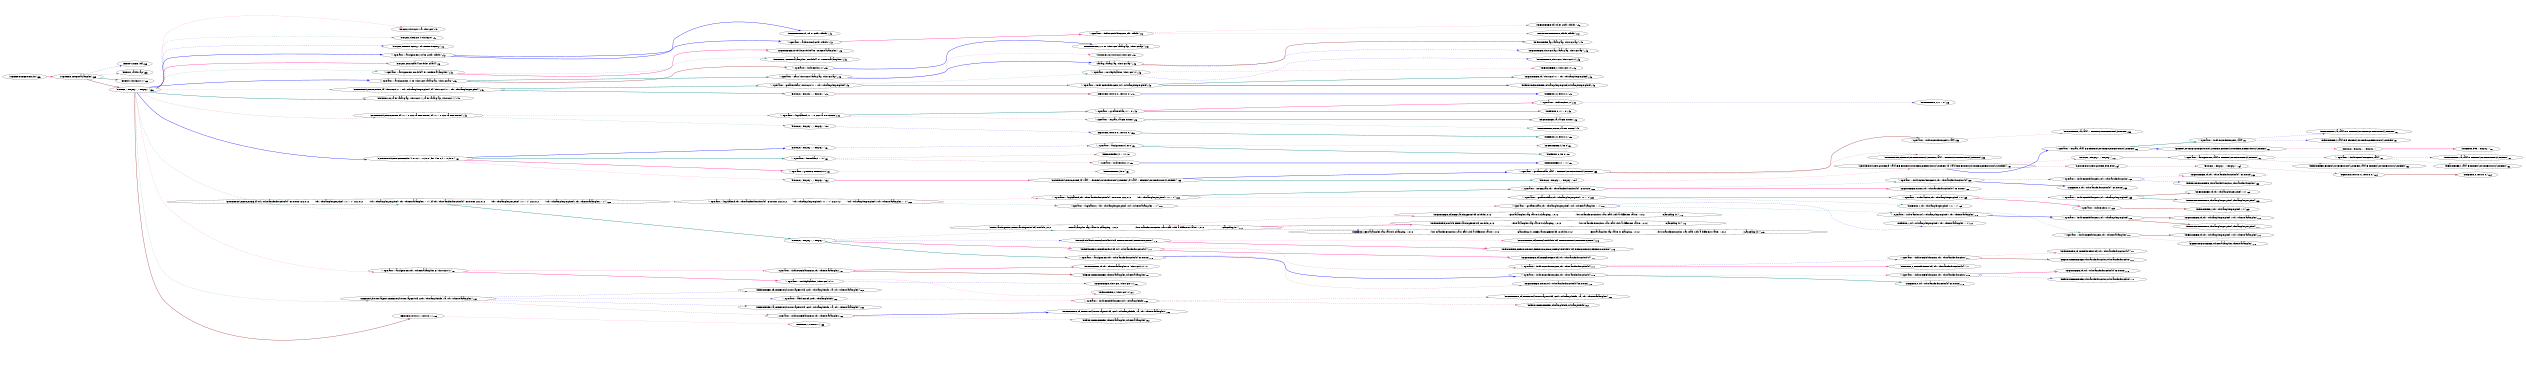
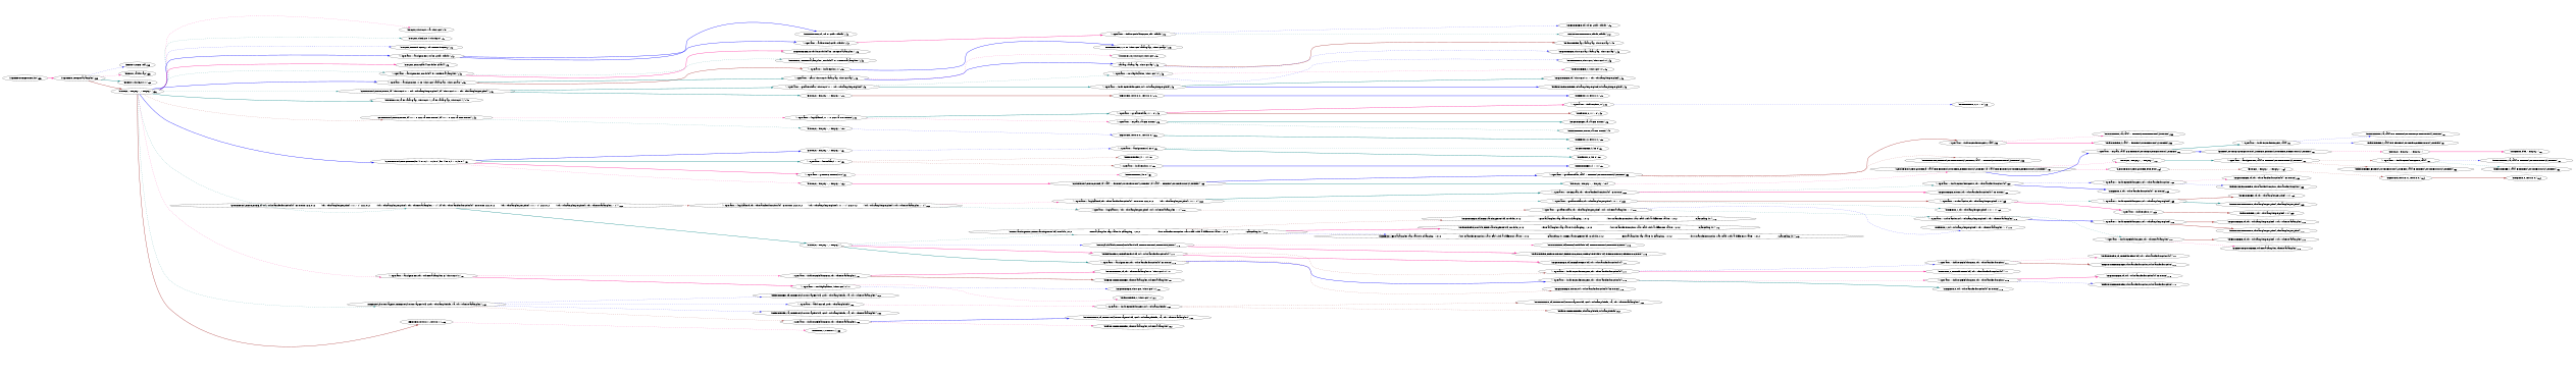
  digraph {
    rankdir=LR
    edge [color=deeppink style=dashed]
    n1 [label=<(METHOD,setExtraSamples)<SUB>135</SUB>>]
    n2 [label=<(PARAM,TIFF *tif)<SUB>135</SUB>>]
    n3 [label=<(PARAM,va_list ap)<SUB>135</SUB>>]
    n4 [label=<(PARAM,uint32_t *v)<SUB>135</SUB>>]
    n5 [label=<(BLOCK,&lt;empty&gt;,&lt;empty&gt;)<SUB>136</SUB>>]
    n6 [label=<(LOCAL,uint16_t* va: uint16_t)<SUB>140</SUB>>]
    n7 [label=<(LOCAL,uint32_t i: uint32_t)<SUB>141</SUB>>]
    n8 [label=<(LOCAL,TIFFDirectory* td: TIFFDirectory)<SUB>142</SUB>>]
    n9 [label=<(&lt;operator&gt;.assignment,*td = &amp;tif-&gt;tif_dir)<SUB>142</SUB>>]
    n10 [label=<(LOCAL,constchar[] module: char[])<SUB>143</SUB>>]
    n11 [label=<(&lt;operator&gt;.assignment,module[] = &quot;setExtraSamples&quot;)<SUB>143</SUB>>]
    n12 [label=<(&lt;operator&gt;.assignment,*v = (uint16_t)va_arg(ap, uint16_vap))<SUB>145</SUB>>]
    n13 [label=<(CONTROL_STRUCTURE,if ((uint16_t)*v &gt; td-&gt;td_samplesperpixel),if ((uint16_t)*v &gt; td-&gt;td_samplesperpixel))<SUB>146</SUB>>]
    n14 [label=<(UNKNOWN,va = va_arg(ap, uint16_t *);,va = va_arg(ap, uint16_t *);)<SUB>148</SUB>>]
    n15 [label=<(CONTROL_STRUCTURE,if (*v &gt; 0 &amp;&amp; va == NULL),if (*v &gt; 0 &amp;&amp; va == NULL))<SUB>149</SUB>>]
    n16 [label=<(CONTROL_STRUCTURE,for (i = 0;i &lt; *v;i++),for (i = 0;i &lt; *v;i++))<SUB>151</SUB>>]
    n17 [label=<(CONTROL_STRUCTURE,if (td-&gt;td_transferfunction[0] != NULL &amp;&amp;\012        (td-&gt;td_samplesperpixel - *v &gt; 1) &amp;&amp;\012        !(td-&gt;td_samplesperpixel - td-&gt;td_extrasamples &gt; 1)),if (td-&gt;td_transferfunction[0] != NULL &amp;&amp;\012        (td-&gt;td_samplesperpixel - *v &gt; 1) &amp;&amp;\012        !(td-&gt;td_samplesperpixel - td-&gt;td_extrasamples &gt; 1)))<SUB>168</SUB>>]
    n18 [label=<(&lt;operator&gt;.assignment,td-&gt;td_extrasamples = (uint16_t)*v)<SUB>181</SUB>>]
    n19 [label=<(_TIFFsetShortArrayExt,_TIFFsetShortArrayExt(tif, &amp;td-&gt;td_sampleinfo, va, td-&gt;td_extrasamples))<SUB>182</SUB>>]
    n20 [label=<(RETURN,return 1;,return 1;)<SUB>183</SUB>>]
    n21 [label=<(METHOD_RETURN,int)<SUB>135</SUB>>]
    n22 [label=<(IDENTIFIER,td,*td = &amp;tif-&gt;tif_dir)<SUB>142</SUB>>]
    n23 [label=<(&lt;operator&gt;.addressOf,&amp;tif-&gt;tif_dir)<SUB>142</SUB>>]
    n24 [label=<(IDENTIFIER,module,module[] = &quot;setExtraSamples&quot;)<SUB>143</SUB>>]
    n25 [label=<(LITERAL,&quot;setExtraSamples&quot;,module[] = &quot;setExtraSamples&quot;)<SUB>143</SUB>>]
    n26 [label=<(&lt;operator&gt;.indirection,*v)<SUB>145</SUB>>]
    n27 [label=<(&lt;operator&gt;.cast,(uint16_t)va_arg(ap, uint16_vap))<SUB>145</SUB>>]
    n28 [label=<(&lt;operator&gt;.greaterThan,(uint16_t)*v &gt; td-&gt;td_samplesperpixel)<SUB>146</SUB>>]
    n29 [label=<(BLOCK,&lt;empty&gt;,&lt;empty&gt;)<SUB>147</SUB>>]
    n30 [label=<(&lt;operator&gt;.logicalAnd,*v &gt; 0 &amp;&amp; va == NULL)<SUB>149</SUB>>]
    n31 [label=<(BLOCK,&lt;empty&gt;,&lt;empty&gt;)<SUB>150</SUB>>]
    n32 [label=<(BLOCK,&lt;empty&gt;,&lt;empty&gt;)<SUB>151</SUB>>]
    n33 [label=<(&lt;operator&gt;.lessThan,i &lt; *v)<SUB>151</SUB>>]
    n34 [label=<(&lt;operator&gt;.postIncrement,i++)<SUB>151</SUB>>]
    n35 [label=<(BLOCK,&lt;empty&gt;,&lt;empty&gt;)<SUB>152</SUB>>]
    n36 [label=<(&lt;operator&gt;.logicalAnd,td-&gt;td_transferfunction[0] != NULL &amp;&amp;\012        (td-&gt;td_samplesperpixel - *v &gt; 1) &amp;&amp;\012        !(td-&gt;td_samplesperpixel - td-&gt;td_extrasamples &gt; 1))<SUB>168</SUB>>]
    n37 [label=<(BLOCK,&lt;empty&gt;,&lt;empty&gt;)<SUB>171</SUB>>]
    n38 [label=<(&lt;operator&gt;.indirectFieldAccess,td-&gt;td_extrasamples)<SUB>181</SUB>>]
    n39 [label=<(&lt;operator&gt;.multiplication,(uint16_t)*v)<SUB>181</SUB>>]
    n40 [label=<(IDENTIFIER,tif,_TIFFsetShortArrayExt(tif, &amp;td-&gt;td_sampleinfo, va, td-&gt;td_extrasamples))<SUB>182</SUB>>]
    n41 [label=<(&lt;operator&gt;.addressOf,&amp;td-&gt;td_sampleinfo)<SUB>182</SUB>>]
    n42 [label=<(IDENTIFIER,va,_TIFFsetShortArrayExt(tif, &amp;td-&gt;td_sampleinfo, va, td-&gt;td_extrasamples))<SUB>182</SUB>>]
    n43 [label=<(&lt;operator&gt;.indirectFieldAccess,td-&gt;td_extrasamples)<SUB>182</SUB>>]
    n44 [label=<(LITERAL,1,return 1;)<SUB>183</SUB>>]
    n45 [label=<(&lt;operator&gt;.indirectFieldAccess,tif-&gt;tif_dir)<SUB>142</SUB>>]
    n46 [label=<(IDENTIFIER,tif,*td = &amp;tif-&gt;tif_dir)<SUB>142</SUB>>]
    n47 [label=<(FIELD_IDENTIFIER,tif_dir,tif_dir)<SUB>142</SUB>>]
    n48 [label=<(IDENTIFIER,v,*v = (uint16_t)va_arg(ap, uint16_vap))<SUB>145</SUB>>]
    n49 [label=<(UNKNOWN,uint16_t,uint16_t)<SUB>145</SUB>>]
    n50 [label=<(va_arg,va_arg(ap, uint16_vap))<SUB>145</SUB>>]
    n51 [label=<(IDENTIFIER,ap,va_arg(ap, uint16_vap))<SUB>145</SUB>>]
    n52 [label=<(IDENTIFIER,uint16_vap,va_arg(ap, uint16_vap))<SUB>145</SUB>>]
    n53 [label=<(&lt;operator&gt;.multiplication,(uint16_t)*v)<SUB>146</SUB>>]
    n54 [label=<(&lt;operator&gt;.indirectFieldAccess,td-&gt;td_samplesperpixel)<SUB>146</SUB>>]
    n55 [label=<(RETURN,return 0;,return 0;)<SUB>147</SUB>>]
    n56 [label=<(IDENTIFIER,uint16_t,(uint16_t)*v)<SUB>146</SUB>>]
    n57 [label=<(IDENTIFIER,v,(uint16_t)*v)<SUB>146</SUB>>]
    n58 [label=<(IDENTIFIER,td,(uint16_t)*v &gt; td-&gt;td_samplesperpixel)<SUB>146</SUB>>]
    n59 [label=<(FIELD_IDENTIFIER,td_samplesperpixel,td_samplesperpixel)<SUB>146</SUB>>]
    n60 [label=<(LITERAL,0,return 0;)<SUB>147</SUB>>]
    n61 [label=<(&lt;operator&gt;.greaterThan,*v &gt; 0)<SUB>149</SUB>>]
    n62 [label=<(&lt;operator&gt;.equals,va == NULL)<SUB>149</SUB>>]
    n63 [label=<(RETURN,return 0;,return 0;)<SUB>150</SUB>>]
    n64 [label=<(&lt;operator&gt;.indirection,*v)<SUB>149</SUB>>]
    n65 [label=<(LITERAL,0,*v &gt; 0)<SUB>149</SUB>>]
    n66 [label=<(IDENTIFIER,va,va == NULL)<SUB>149</SUB>>]
    n67 [label=<(IDENTIFIER,NULL,va == NULL)<SUB>149</SUB>>]
    n68 [label=<(IDENTIFIER,v,*v &gt; 0)<SUB>149</SUB>>]
    n69 [label=<(LITERAL,0,return 0;)<SUB>150</SUB>>]
    n70 [label=<(&lt;operator&gt;.assignment,i = 0)<SUB>151</SUB>>]
    n71 [label=<(IDENTIFIER,i,i &lt; *v)<SUB>151</SUB>>]
    n72 [label=<(&lt;operator&gt;.indirection,*v)<SUB>151</SUB>>]
    n73 [label=<(IDENTIFIER,i,i++)<SUB>151</SUB>>]
    n74 [label=<(CONTROL_STRUCTURE,if (va[i] &gt; EXTRASAMPLE_UNASSALPHA),if (va[i] &gt; EXTRASAMPLE_UNASSALPHA))<SUB>153</SUB>>]
    n75 [label=<(IDENTIFIER,i,i = 0)<SUB>151</SUB>>]
    n76 [label=<(LITERAL,0,i = 0)<SUB>151</SUB>>]
    n77 [label=<(IDENTIFIER,v,i &lt; *v)<SUB>151</SUB>>]
    n78 [label=<(&lt;operator&gt;.greaterThan,va[i] &gt; EXTRASAMPLE_UNASSALPHA)<SUB>153</SUB>>]
    n79 [label=<(BLOCK,&lt;empty&gt;,&lt;empty&gt;)<SUB>154</SUB>>]
    n80 [label=<(&lt;operator&gt;.indirectIndexAccess,va[i])<SUB>153</SUB>>]
    n81 [label=<(IDENTIFIER,EXTRASAMPLE_UNASSALPHA,va[i] &gt; EXTRASAMPLE_UNASSALPHA)<SUB>153</SUB>>]
    n82 [label=<(CONTROL_STRUCTURE,if (va[i] == EXTRASAMPLE_COREL_UNASSALPHA),if (va[i] == EXTRASAMPLE_COREL_UNASSALPHA))<SUB>161</SUB>>]
    n83 [label=<(IDENTIFIER,va,va[i] &gt; EXTRASAMPLE_UNASSALPHA)<SUB>153</SUB>>]
+   n84 [label=<(IDENTIFIER,i,va[i] &gt; EXTRASAMPLE_UNASSALPHA)<SUB>153</SUB>>]
    n85 [label=<(&lt;operator&gt;.equals,va[i] == EXTRASAMPLE_COREL_UNASSALPHA)<SUB>161</SUB>>]
    n86 [label=<(BLOCK,&lt;empty&gt;,&lt;empty&gt;)<SUB>162</SUB>>]
    n87 [label=<(CONTROL_STRUCTURE,else,else)<SUB>164</SUB>>]
    n88 [label=<(&lt;operator&gt;.indirectIndexAccess,va[i])<SUB>161</SUB>>]
    n89 [label=<(EXTRASAMPLE_COREL_UNASSALPHA,EXTRASAMPLE_COREL_UNASSALPHA)<SUB>161</SUB>>]
    n90 [label=<(&lt;operator&gt;.assignment,va[i] = EXTRASAMPLE_UNASSALPHA)<SUB>162</SUB>>]
    n91 [label=<(BLOCK,&lt;empty&gt;,&lt;empty&gt;)<SUB>164</SUB>>]
    n92 [label=<(IDENTIFIER,va,va[i] == EXTRASAMPLE_COREL_UNASSALPHA)<SUB>161</SUB>>]
    n93 [label=<(IDENTIFIER,i,va[i] == EXTRASAMPLE_COREL_UNASSALPHA)<SUB>161</SUB>>]
    n94 [label=<(BLOCK,&lt;empty&gt;,&lt;empty&gt;)>]
    n95 [label=<(LITERAL,999,&lt;empty&gt;)<SUB>161</SUB>>]
    n96 [label=<(&lt;operator&gt;.indirectIndexAccess,va[i])<SUB>162</SUB>>]
    n97 [label=<(IDENTIFIER,EXTRASAMPLE_UNASSALPHA,va[i] = EXTRASAMPLE_UNASSALPHA)<SUB>162</SUB>>]
    n98 [label=<(IDENTIFIER,va,va[i] = EXTRASAMPLE_UNASSALPHA)<SUB>162</SUB>>]
    n99 [label=<(IDENTIFIER,i,va[i] = EXTRASAMPLE_UNASSALPHA)<SUB>162</SUB>>]
    n100 [label=<(RETURN,return 0;,return 0;)<SUB>164</SUB>>]
    n101 [label=<(LITERAL,0,return 0;)<SUB>164</SUB>>]
    n102 [label=<(&lt;operator&gt;.logicalAnd,td-&gt;td_transferfunction[0] != NULL &amp;&amp;\012        (td-&gt;td_samplesperpixel - *v &gt; 1))<SUB>168</SUB>>]
    n103 [label=<(&lt;operator&gt;.logicalNot,!(td-&gt;td_samplesperpixel - td-&gt;td_extrasamples &gt; 1))<SUB>170</SUB>>]
    n104 [label=<(TIFFWarningExtR,TIFFWarningExtR(tif, module,\012                        &quot;ExtraSamples tag value is changing, &quot;\012                        &quot;but TransferFunction was read with a different value. &quot;\012                        &quot;Canceling it&quot;))<SUB>172</SUB>>]
    n105 [label=<(TIFFClrFieldBit,TIFFClrFieldBit(tif, FIELD_TRANSFERFUNCTION))<SUB>176</SUB>>]
    n106 [label=<(_TIFFfreeExt,_TIFFfreeExt(tif, td-&gt;td_transferfunction[0]))<SUB>177</SUB>>]
    n107 [label=<(&lt;operator&gt;.assignment,td-&gt;td_transferfunction[0] = NULL)<SUB>178</SUB>>]
    n108 [label=<(&lt;operator&gt;.notEquals,td-&gt;td_transferfunction[0] != NULL)<SUB>168</SUB>>]
    n109 [label=<(&lt;operator&gt;.greaterThan,td-&gt;td_samplesperpixel - *v &gt; 1)<SUB>169</SUB>>]
    n110 [label=<(&lt;operator&gt;.greaterThan,td-&gt;td_samplesperpixel - td-&gt;td_extrasamples &gt; 1)<SUB>170</SUB>>]
    n111 [label=<(&lt;operator&gt;.indirectIndexAccess,td-&gt;td_transferfunction[0])<SUB>168</SUB>>]
    n112 [label=<(IDENTIFIER,NULL,td-&gt;td_transferfunction[0] != NULL)<SUB>168</SUB>>]
    n113 [label=<(&lt;operator&gt;.subtraction,td-&gt;td_samplesperpixel - *v)<SUB>169</SUB>>]
    n114 [label=<(LITERAL,1,td-&gt;td_samplesperpixel - *v &gt; 1)<SUB>169</SUB>>]
    n115 [label=<(&lt;operator&gt;.indirectFieldAccess,td-&gt;td_transferfunction)<SUB>168</SUB>>]
    n116 [label=<(LITERAL,0,td-&gt;td_transferfunction[0] != NULL)<SUB>168</SUB>>]
    n117 [label=<(IDENTIFIER,td,td-&gt;td_transferfunction[0] != NULL)<SUB>168</SUB>>]
    n118 [label=<(FIELD_IDENTIFIER,td_transferfunction,td_transferfunction)<SUB>168</SUB>>]
    n119 [label=<(&lt;operator&gt;.indirectFieldAccess,td-&gt;td_samplesperpixel)<SUB>169</SUB>>]
    n120 [label=<(&lt;operator&gt;.indirection,*v)<SUB>169</SUB>>]
    n121 [label=<(IDENTIFIER,td,td-&gt;td_samplesperpixel - *v)<SUB>169</SUB>>]
    n122 [label=<(FIELD_IDENTIFIER,td_samplesperpixel,td_samplesperpixel)<SUB>169</SUB>>]
    n123 [label=<(IDENTIFIER,v,td-&gt;td_samplesperpixel - *v)<SUB>169</SUB>>]
    n124 [label=<(&lt;operator&gt;.subtraction,td-&gt;td_samplesperpixel - td-&gt;td_extrasamples)<SUB>170</SUB>>]
    n125 [label=<(LITERAL,1,td-&gt;td_samplesperpixel - td-&gt;td_extrasamples &gt; 1)<SUB>170</SUB>>]
    n126 [label=<(&lt;operator&gt;.indirectFieldAccess,td-&gt;td_samplesperpixel)<SUB>170</SUB>>]
    n127 [label=<(&lt;operator&gt;.indirectFieldAccess,td-&gt;td_extrasamples)<SUB>170</SUB>>]
    n128 [label=<(IDENTIFIER,td,td-&gt;td_samplesperpixel - td-&gt;td_extrasamples)<SUB>170</SUB>>]
    n129 [label=<(FIELD_IDENTIFIER,td_samplesperpixel,td_samplesperpixel)<SUB>170</SUB>>]
    n130 [label=<(IDENTIFIER,td,td-&gt;td_samplesperpixel - td-&gt;td_extrasamples)<SUB>170</SUB>>]
    n131 [label=<(FIELD_IDENTIFIER,td_extrasamples,td_extrasamples)<SUB>170</SUB>>]
    n132 [label=<(IDENTIFIER,tif,TIFFWarningExtR(tif, module,\012                        &quot;ExtraSamples tag value is changing, &quot;\012                        &quot;but TransferFunction was read with a different value. &quot;\012                        &quot;Canceling it&quot;))<SUB>172</SUB>>]
    n133 [label=<(IDENTIFIER,module,TIFFWarningExtR(tif, module,\012                        &quot;ExtraSamples tag value is changing, &quot;\012                        &quot;but TransferFunction was read with a different value. &quot;\012                        &quot;Canceling it&quot;))<SUB>172</SUB>>]
    n134 [label=<(LITERAL,&quot;ExtraSamples tag value is changing, &quot;\012                        &quot;but TransferFunction was read with a different value. &quot;\012                        &quot;Canceling it&quot;,TIFFWarningExtR(tif, module,\012                        &quot;ExtraSamples tag value is changing, &quot;\012                        &quot;but TransferFunction was read with a different value. &quot;\012                        &quot;Canceling it&quot;))<SUB>173</SUB>>]
    n135 [label=<(IDENTIFIER,tif,TIFFClrFieldBit(tif, FIELD_TRANSFERFUNCTION))<SUB>176</SUB>>]
    n136 [label=<(IDENTIFIER,FIELD_TRANSFERFUNCTION,TIFFClrFieldBit(tif, FIELD_TRANSFERFUNCTION))<SUB>176</SUB>>]
    n137 [label=<(IDENTIFIER,tif,_TIFFfreeExt(tif, td-&gt;td_transferfunction[0]))<SUB>177</SUB>>]
    n138 [label=<(&lt;operator&gt;.indirectIndexAccess,td-&gt;td_transferfunction[0])<SUB>177</SUB>>]
    n139 [label=<(&lt;operator&gt;.indirectIndexAccess,td-&gt;td_transferfunction[0])<SUB>178</SUB>>]
    n140 [label=<(IDENTIFIER,NULL,td-&gt;td_transferfunction[0] = NULL)<SUB>178</SUB>>]
    n141 [label=<(&lt;operator&gt;.indirectFieldAccess,td-&gt;td_transferfunction)<SUB>177</SUB>>]
    n142 [label=<(LITERAL,0,_TIFFfreeExt(tif, td-&gt;td_transferfunction[0]))<SUB>177</SUB>>]
    n143 [label=<(IDENTIFIER,td,_TIFFfreeExt(tif, td-&gt;td_transferfunction[0]))<SUB>177</SUB>>]
    n144 [label=<(FIELD_IDENTIFIER,td_transferfunction,td_transferfunction)<SUB>177</SUB>>]
    n145 [label=<(&lt;operator&gt;.indirectFieldAccess,td-&gt;td_transferfunction)<SUB>178</SUB>>]
    n146 [label=<(LITERAL,0,td-&gt;td_transferfunction[0] = NULL)<SUB>178</SUB>>]
    n147 [label=<(IDENTIFIER,td,td-&gt;td_transferfunction[0] = NULL)<SUB>178</SUB>>]
    n148 [label=<(FIELD_IDENTIFIER,td_transferfunction,td_transferfunction)<SUB>178</SUB>>]
    n149 [label=<(IDENTIFIER,td,td-&gt;td_extrasamples = (uint16_t)*v)<SUB>181</SUB>>]
    n150 [label=<(FIELD_IDENTIFIER,td_extrasamples,td_extrasamples)<SUB>181</SUB>>]
    n151 [label=<(IDENTIFIER,uint16_t,(uint16_t)*v)<SUB>181</SUB>>]
    n152 [label=<(IDENTIFIER,v,(uint16_t)*v)<SUB>181</SUB>>]
    n153 [label=<(&lt;operator&gt;.indirectFieldAccess,td-&gt;td_sampleinfo)<SUB>182</SUB>>]
    n154 [label=<(IDENTIFIER,td,_TIFFsetShortArrayExt(tif, &amp;td-&gt;td_sampleinfo, va, td-&gt;td_extrasamples))<SUB>182</SUB>>]
    n155 [label=<(FIELD_IDENTIFIER,td_extrasamples,td_extrasamples)<SUB>182</SUB>>]
    n156 [label=<(IDENTIFIER,td,_TIFFsetShortArrayExt(tif, &amp;td-&gt;td_sampleinfo, va, td-&gt;td_extrasamples))<SUB>182</SUB>>]
    n157 [label=<(FIELD_IDENTIFIER,td_sampleinfo,td_sampleinfo)<SUB>182</SUB>>]
    n1 -> n2 [color=blue]
    n1 -> n3
    n1 -> n4 [color=teal style=bold]
    n1 -> n5 [color=brown style=bold]
    n5 -> n6
    n5 -> n7 [color=teal]
    n5 -> n8 [color=blue]
    n5 -> n9 [color=blue style=bold]
    n5 -> n10 [style=bold]
    n5 -> n11 [color=teal]
    n5 -> n12 [color=blue style=bold]
    n5 -> n13 [color=teal]
    n5 -> n14 [color=teal style=bold]
    n5 -> n15 [color=brown]
    n5 -> n16 [color=blue style=bold]
    n5 -> n17 [color=teal]
    n5 -> n18
    n5 -> n19 [color=teal]
    n5 -> n20 [color=brown style=bold]
    n9 -> n22 [color=blue style=bold]
    n9 -> n23 [color=blue style=bold]
    n11 -> n24 [style=bold]
    n11 -> n25 [color=teal]
    n12 -> n26 [color=brown style=bold]
    n12 -> n27 [color=teal style=bold]
    n13 -> n28 [color=teal style=bold]
    n13 -> n29 [color=teal style=bold]
    n15 -> n30
    n15 -> n31 [color=teal]
    n16 -> n32 [color=blue style=bold]
    n16 -> n33 [color=teal style=bold]
    n16 -> n34 [style=bold]
    n16 -> n35
    n17 -> n36 [color=brown]
    n17 -> n37 [color=teal style=bold]
    n18 -> n38
    n18 -> n39 [style=bold]
    n19 -> n40 [color=blue]
    n19 -> n41 [color=blue]
    n19 -> n42 [color=blue]
    n19 -> n43 [color=brown]
    n20 -> n44
    n21 -> n1 [style=bold]
    n23 -> n45 [style=bold]
    n26 -> n48 [color=blue style=bold]
    n27 -> n49
    n27 -> n50 [color=blue style=bold]
    n28 -> n53 [color=teal]
    n28 -> n54 [color=teal style=bold]
    n29 -> n55 [color=brown style=bold]
    n30 -> n61 [color=teal style=bold]
    n30 -> n62
    n31 -> n63 [color=blue]
    n32 -> n70 [color=blue]
    n33 -> n71 [color=brown]
    n33 -> n72 [color=brown]
    n34 -> n73
    n35 -> n74 [style=bold]
    n36 -> n102
    n36 -> n103 [color=teal]
    n37 -> n104 [color=teal]
    n37 -> n105 [color=blue]
    n37 -> n106 [style=bold]
    n37 -> n107 [color=teal style=bold]
    n38 -> n149 [style=bold]
    n38 -> n150 [color=brown style=bold]
    n39 -> n151 [color=blue]
    n39 -> n152
    n41 -> n153
    n43 -> n154 [color=blue style=bold]
    n43 -> n155
-   n45 -> n46
+   n45 -> n46 [color=blue]
    n45 -> n47 [color=teal]
    n50 -> n51 [color=brown style=bold]
    n50 -> n52 [color=blue]
    n53 -> n56 [color=blue]
    n53 -> n57
    n54 -> n58 [color=teal style=bold]
    n54 -> n59 [color=blue style=bold]
    n55 -> n60 [color=blue style=bold]
    n61 -> n64 [style=bold]
    n61 -> n65 [color=brown style=bold]
    n62 -> n66 [color=teal style=bold]
    n62 -> n67 [color=teal]
    n63 -> n69 [color=teal style=bold]
    n64 -> n68 [color=blue]
    n70 -> n75 [color=teal]
    n70 -> n76 [color=teal style=bold]
    n72 -> n77 [color=blue style=bold]
    n74 -> n78 [color=blue style=bold]
    n74 -> n79 [color=teal style=bold]
    n78 -> n80 [color=brown style=bold]
    n78 -> n81 [color=brown]
    n79 -> n82
    n80 -> n83
+   n80 -> n84 [style=bold]
    n82 -> n85 [color=blue style=bold]
    n82 -> n86
    n82 -> n87
    n85 -> n88 [color=teal style=bold]
    n85 -> n89 [color=blue style=bold]
    n86 -> n90 [color=teal style=bold]
    n87 -> n91 [color=brown]
    n88 -> n92 [color=blue]
    n88 -> n93 [color=blue]
    n89 -> n94
    n90 -> n96 [color=brown]
    n90 -> n97 [color=brown]
    n91 -> n100 [color=brown]
    n94 -> n95 [style=bold]
    n96 -> n98 [color=blue]
    n96 -> n99 [color=teal]
    n100 -> n101 [color=brown style=bold]
    n102 -> n108 [color=teal style=bold]
    n102 -> n109 [color=teal]
    n103 -> n110 [color=brown]
    n104 -> n132 [color=brown]
    n104 -> n133 [style=bold]
    n104 -> n134 [color=blue]
    n105 -> n135
    n105 -> n136 [style=bold]
    n106 -> n137 [style=bold]
    n106 -> n138 [color=brown]
    n107 -> n139 [color=blue style=bold]
    n107 -> n140 [color=brown]
    n108 -> n111 [color=teal]
    n108 -> n112 [style=bold]
    n109 -> n113 [color=brown style=bold]
    n109 -> n114 [color=teal]
    n110 -> n124 [color=teal]
    n110 -> n125 [color=blue]
    n111 -> n115 [color=blue]
    n111 -> n116 [color=blue style=bold]
    n113 -> n119 [color=teal]
    n113 -> n120 [style=bold]
    n115 -> n117
    n115 -> n118 [color=blue]
    n119 -> n121 [color=brown style=bold]
    n119 -> n122 [color=teal style=bold]
    n120 -> n123 [color=brown style=bold]
    n124 -> n126 [color=blue style=bold]
    n124 -> n127 [color=teal]
    n126 -> n128 [color=brown style=bold]
    n126 -> n129 [color=brown style=bold]
    n127 -> n130 [color=brown style=bold]
    n127 -> n131
    n138 -> n141 [color=blue]
    n138 -> n142 [style=bold]
    n139 -> n145
    n139 -> n146 [color=teal style=bold]
    n141 -> n143
    n141 -> n144 [color=brown style=bold]
    n145 -> n147 [style=bold]
    n145 -> n148 [color=blue]
    n153 -> n156 [color=brown]
    n153 -> n157 [color=brown]
  }
